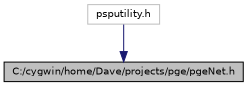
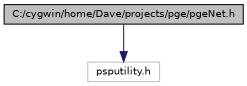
  digraph {
    rankdir=TB
    fontname="DejaVu Sans"
    node [fontname="DejaVu Sans" fontsize=10 shape=record style=filled]
    n1 [color=black fillcolor=grey75 fontcolor=black height=0.2 label="C:/cygwin/home/Dave/projects/pge/pgeNet.h" width=0.4]
    n2 [color=grey75 fillcolor=white height=0.2 label="psputility.h" width=0.4]
-   n2 -> n1 [color=midnightblue fontname="DejaVu Sans" fontsize=10 labelfontname="FreeSans.ttf" labelfontsize=10 style=solid]
+   n1 -> n2 [color=midnightblue fontname="DejaVu Sans" fontsize=10 labelfontname="FreeSans.ttf" labelfontsize=10 style=solid]
  }
